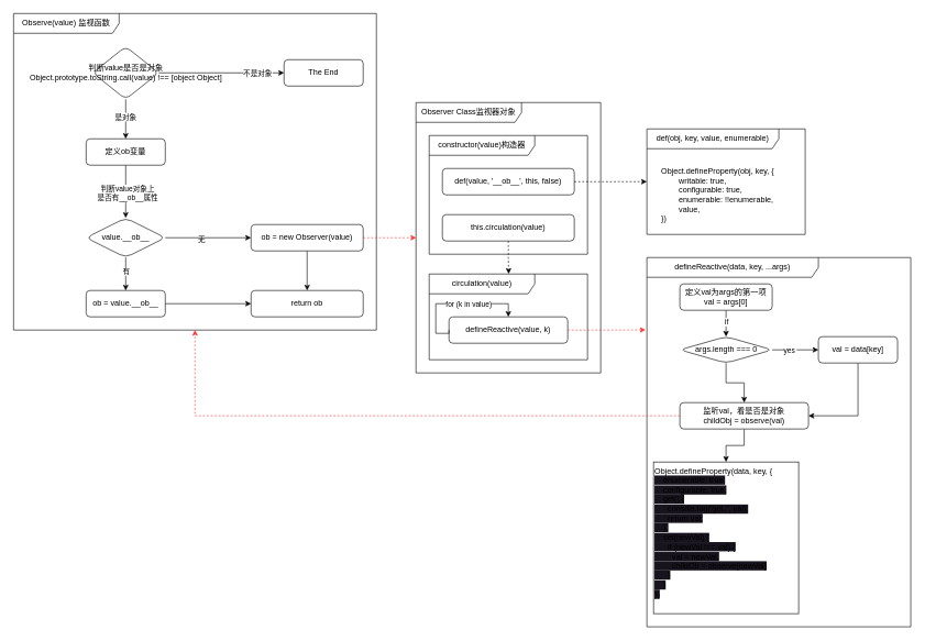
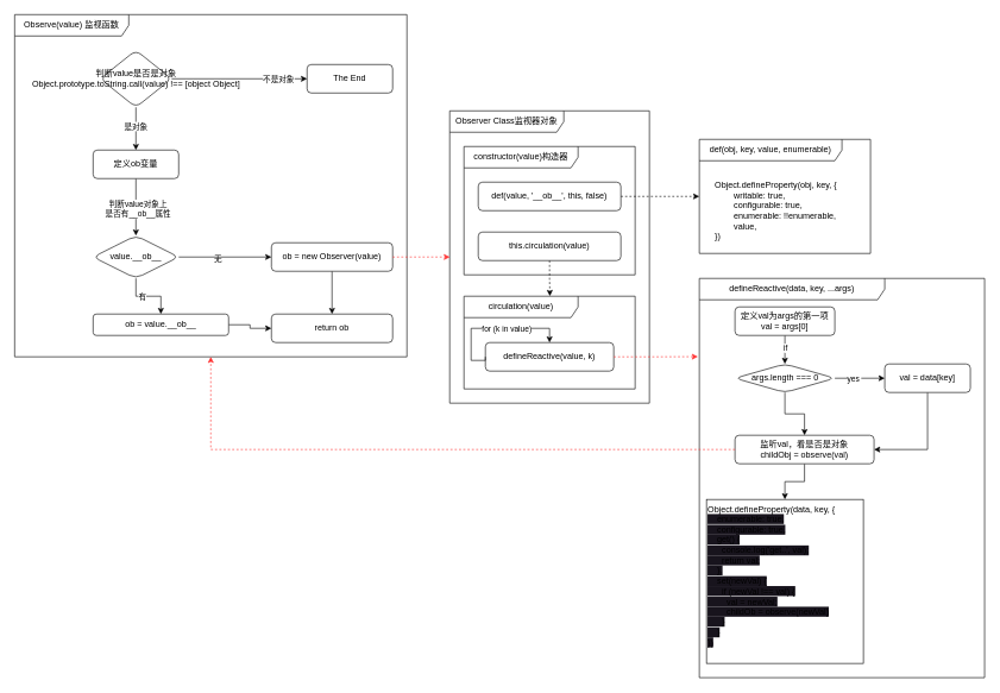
  <mxCell id="0" />
  <mxCell id="1" parent="0" />
  <mxCell id="2" value="Observer Class监视器对象" style="shape=umlFrame;whiteSpace=wrap;html=1;pointerEvents=0;recursiveResize=0;container=1;collapsible=0;width=160;labelBackgroundColor=none;" parent="1" vertex="1"><mxGeometry x="630" y="155" width="280" height="410" as="geometry" /></mxCell>
  <mxCell id="3" value="constructor(value)构造器" style="shape=umlFrame;whiteSpace=wrap;html=1;pointerEvents=0;recursiveResize=0;container=1;collapsible=0;width=160;labelBackgroundColor=none;" parent="2" vertex="1"><mxGeometry x="20" y="50" width="240" height="180" as="geometry" /></mxCell>
  <mxCell id="4" value="def(value, '__ob__', this, false)" style="rounded=1;whiteSpace=wrap;html=1;labelBackgroundColor=none;" parent="3" vertex="1"><mxGeometry x="20" y="50" width="200" height="40" as="geometry" /></mxCell>
  <mxCell id="5" value="this.circulation(value)" style="rounded=1;whiteSpace=wrap;html=1;labelBackgroundColor=none;" parent="3" vertex="1"><mxGeometry x="20" y="120" width="200" height="40" as="geometry" /></mxCell>
  <mxCell id="6" value="circulation(value)" style="shape=umlFrame;whiteSpace=wrap;html=1;pointerEvents=0;recursiveResize=0;container=1;collapsible=0;width=160;labelBackgroundColor=none;" parent="2" vertex="1"><mxGeometry x="20" y="260" width="240" height="130" as="geometry" /></mxCell>
  <mxCell id="7" value="defineReactive(value, k)" style="rounded=1;whiteSpace=wrap;html=1;labelBackgroundColor=none;" parent="6" vertex="1"><mxGeometry x="30" y="65" width="180" height="40" as="geometry" /></mxCell>
  <mxCell id="8" style="edgeStyle=orthogonalEdgeStyle;rounded=0;orthogonalLoop=1;jettySize=auto;html=1;entryX=0.5;entryY=0;entryDx=0;entryDy=0;exitX=0;exitY=0.5;exitDx=0;exitDy=0;labelBackgroundColor=none;fontColor=default;" parent="6" source="7" target="7" edge="1"><mxGeometry relative="1" as="geometry"><mxPoint x="-310" y="130" as="sourcePoint" /><Array as="points"><mxPoint x="30" y="90" /><mxPoint x="10" y="90" /><mxPoint x="10" y="45" /><mxPoint x="120" y="45" /></Array></mxGeometry></mxCell>
  <mxCell id="9" value="for (k in value)" style="edgeLabel;html=1;align=center;verticalAlign=middle;resizable=0;points=[];" vertex="1" connectable="0" parent="8"><mxGeometry x="-0.154" relative="1" as="geometry"><mxPoint x="34" as="offset" /></mxGeometry></mxCell>
  <mxCell id="10" style="edgeStyle=orthogonalEdgeStyle;rounded=0;orthogonalLoop=1;jettySize=auto;html=1;entryX=0.502;entryY=-0.002;entryDx=0;entryDy=0;entryPerimeter=0;dashed=1;labelBackgroundColor=none;fontColor=default;" parent="2" source="5" target="6" edge="1"><mxGeometry relative="1" as="geometry" /></mxCell>
  <mxCell id="11" value="Observe(value) 监视函数" style="shape=umlFrame;whiteSpace=wrap;html=1;pointerEvents=0;recursiveResize=0;container=1;collapsible=0;width=160;labelBackgroundColor=none;" parent="1" vertex="1"><mxGeometry x="20" y="20" width="550" height="480" as="geometry" /></mxCell>
  <mxCell id="12" value="" style="edgeStyle=orthogonalEdgeStyle;rounded=0;orthogonalLoop=1;jettySize=auto;html=1;labelBackgroundColor=none;fontColor=default;" parent="11" source="16" target="17" edge="1"><mxGeometry relative="1" as="geometry" /></mxCell>
  <mxCell id="13" value="不是对象" style="edgeLabel;html=1;align=center;verticalAlign=middle;resizable=0;points=[];labelBackgroundColor=default;" parent="12" vertex="1" connectable="0"><mxGeometry x="-0.145" y="1" relative="1" as="geometry"><mxPoint x="68" y="1" as="offset" /></mxGeometry></mxCell>
  <mxCell id="14" value="" style="edgeStyle=orthogonalEdgeStyle;rounded=0;orthogonalLoop=1;jettySize=auto;html=1;exitX=0.5;exitY=1;exitDx=0;exitDy=0;entryX=0.5;entryY=0;entryDx=0;entryDy=0;labelBackgroundColor=none;fontColor=default;" parent="11" source="16" target="20" edge="1"><mxGeometry relative="1" as="geometry"><Array as="points"><mxPoint x="170" y="180" /><mxPoint x="170" y="180" /></Array></mxGeometry></mxCell>
  <mxCell id="15" value="是对象" style="edgeLabel;html=1;align=center;verticalAlign=middle;resizable=0;points=[];labelBackgroundColor=default;" parent="14" vertex="1" connectable="0"><mxGeometry x="-0.133" y="-1" relative="1" as="geometry"><mxPoint as="offset" /></mxGeometry></mxCell>
  <mxCell id="16" value="判断value是否是对象&lt;br&gt;Object.prototype.toString.call(value) !== [object Object]" style="rhombus;html=1;rounded=1;labelBackgroundColor=none;" parent="11" vertex="1"><mxGeometry x="120" y="50" width="100" height="80" as="geometry" /></mxCell>
  <mxCell id="17" value="The End" style="whiteSpace=wrap;html=1;rounded=1;labelBackgroundColor=none;" parent="11" vertex="1"><mxGeometry x="410" y="70" width="120" height="40" as="geometry" /></mxCell>
  <mxCell id="18" value="" style="edgeStyle=orthogonalEdgeStyle;rounded=0;orthogonalLoop=1;jettySize=auto;html=1;labelBackgroundColor=none;fontColor=default;" parent="11" source="20" target="25" edge="1"><mxGeometry relative="1" as="geometry" /></mxCell>
  <mxCell id="19" value="判断value对象上&lt;br&gt;是否有__ob__属性" style="edgeLabel;html=1;align=center;verticalAlign=middle;resizable=0;points=[];labelBackgroundColor=default;" parent="18" vertex="1" connectable="0"><mxGeometry x="0.047" y="2" relative="1" as="geometry"><mxPoint as="offset" /></mxGeometry></mxCell>
  <mxCell id="20" value="定义ob变量" style="whiteSpace=wrap;html=1;rounded=1;labelBackgroundColor=none;" parent="11" vertex="1"><mxGeometry x="110" y="190" width="120" height="40" as="geometry" /></mxCell>
  <mxCell id="21" value="" style="edgeStyle=orthogonalEdgeStyle;rounded=0;orthogonalLoop=1;jettySize=auto;html=1;labelBackgroundColor=none;fontColor=default;" parent="11" source="25" target="27" edge="1"><mxGeometry relative="1" as="geometry" /></mxCell>
  <mxCell id="22" value="有" style="edgeLabel;html=1;align=center;verticalAlign=middle;resizable=0;points=[];" parent="21" vertex="1" connectable="0"><mxGeometry x="-0.213" relative="1" as="geometry"><mxPoint as="offset" /></mxGeometry></mxCell>
  <mxCell id="23" value="" style="edgeStyle=orthogonalEdgeStyle;rounded=0;orthogonalLoop=1;jettySize=auto;html=1;labelBackgroundColor=none;fontColor=default;" parent="11" source="25" target="29" edge="1"><mxGeometry relative="1" as="geometry" /></mxCell>
  <mxCell id="24" value="无" style="edgeLabel;html=1;align=center;verticalAlign=middle;resizable=0;points=[];labelBackgroundColor=none;" parent="23" vertex="1" connectable="0"><mxGeometry x="-0.169" y="-2" relative="1" as="geometry"><mxPoint as="offset" /></mxGeometry></mxCell>
  <mxCell id="25" value="value.__ob__" style="rhombus;whiteSpace=wrap;html=1;rounded=1;labelBackgroundColor=none;" parent="11" vertex="1"><mxGeometry x="110" y="310" width="120" height="60" as="geometry" /></mxCell>
  <mxCell id="26" style="edgeStyle=orthogonalEdgeStyle;rounded=0;orthogonalLoop=1;jettySize=auto;html=1;entryX=0;entryY=0.5;entryDx=0;entryDy=0;labelBackgroundColor=none;fontColor=default;" parent="11" source="27" target="30" edge="1"><mxGeometry relative="1" as="geometry" /></mxCell>
- <mxCell id="27" value="ob = value.__ob__" style="whiteSpace=wrap;html=1;rounded=1;labelBackgroundColor=none;" parent="11" vertex="1"><mxGeometry x="110" y="420" width="120" height="40" as="geometry" /></mxCell>
+ <mxCell id="27" value="ob = value.__ob__" style="whiteSpace=wrap;html=1;rounded=1;labelBackgroundColor=none;" parent="11" vertex="1"><mxGeometry x="110" y="420" width="190" height="30" as="geometry" /></mxCell>
  <mxCell id="28" style="edgeStyle=orthogonalEdgeStyle;rounded=0;orthogonalLoop=1;jettySize=auto;html=1;entryX=0.5;entryY=0;entryDx=0;entryDy=0;labelBackgroundColor=none;fontColor=default;" parent="11" source="29" target="30" edge="1"><mxGeometry relative="1" as="geometry" /></mxCell>
  <mxCell id="29" value="ob = new Observer(value)" style="whiteSpace=wrap;html=1;rounded=1;labelBackgroundColor=none;" parent="11" vertex="1"><mxGeometry x="360" y="320" width="170" height="40" as="geometry" /></mxCell>
  <mxCell id="30" value="return ob" style="rounded=1;whiteSpace=wrap;html=1;labelBackgroundColor=none;" parent="11" vertex="1"><mxGeometry x="360" y="420" width="170" height="40" as="geometry" /></mxCell>
  <mxCell id="31" value="def(obj, key, value, enumerable)" style="shape=umlFrame;whiteSpace=wrap;html=1;pointerEvents=0;recursiveResize=0;container=1;collapsible=0;width=200;height=30;labelBackgroundColor=none;" vertex="1" parent="1"><mxGeometry x="980" y="195" width="240" height="160" as="geometry" /></mxCell>
  <mxCell id="32" value="Object.defineProperty(obj, key, {&lt;br&gt;&lt;span style=&quot;white-space: pre;&quot;&gt;&#09;&lt;/span&gt;writable: true,&lt;br&gt;&lt;span style=&quot;white-space: pre;&quot;&gt;&#09;&lt;/span&gt;configurable: true,&lt;br&gt;&lt;span style=&quot;white-space: pre;&quot;&gt;&#09;&lt;/span&gt;enumerable: !!enumerable,&lt;br&gt;&lt;span style=&quot;white-space: pre;&quot;&gt;&#09;&lt;/span&gt;value,&lt;br&gt;})" style="text;html=1;align=left;verticalAlign=middle;resizable=0;points=[];autosize=1;strokeColor=none;fillColor=none;labelBackgroundColor=none;" vertex="1" parent="31"><mxGeometry x="20" y="50" width="190" height="100" as="geometry" /></mxCell>
  <mxCell id="33" style="edgeStyle=orthogonalEdgeStyle;rounded=0;orthogonalLoop=1;jettySize=auto;html=1;entryX=0;entryY=0.5;entryDx=0;entryDy=0;entryPerimeter=0;dashed=1;labelBackgroundColor=none;fontColor=default;" edge="1" parent="1" source="4" target="31"><mxGeometry relative="1" as="geometry" /></mxCell>
  <mxCell id="34" value="defineReactive(data, key, ...args)" style="shape=umlFrame;whiteSpace=wrap;html=1;pointerEvents=0;recursiveResize=0;container=1;collapsible=0;width=260;height=30;labelBackgroundColor=none;" vertex="1" parent="1"><mxGeometry x="980" y="390" width="400" height="560" as="geometry" /></mxCell>
  <mxCell id="35" value="" style="edgeStyle=orthogonalEdgeStyle;rounded=0;orthogonalLoop=1;jettySize=auto;html=1;labelBackgroundColor=none;fontColor=default;" edge="1" parent="34" source="37" target="41"><mxGeometry relative="1" as="geometry" /></mxCell>
  <mxCell id="36" value="if" style="edgeLabel;html=1;align=center;verticalAlign=middle;resizable=0;points=[];" vertex="1" connectable="0" parent="35"><mxGeometry x="-0.167" relative="1" as="geometry"><mxPoint as="offset" /></mxGeometry></mxCell>
  <mxCell id="37" value="定义val为args的第一项&lt;br&gt;val = args[0]" style="rounded=1;whiteSpace=wrap;html=1;labelBackgroundColor=none;" vertex="1" parent="34"><mxGeometry x="50" y="40" width="140" height="40" as="geometry" /></mxCell>
  <mxCell id="38" value="" style="edgeStyle=orthogonalEdgeStyle;rounded=0;hachureGap=4;orthogonalLoop=1;jettySize=auto;html=1;fontFamily=Architects Daughter;fontSource=https%3A%2F%2Ffonts.googleapis.com%2Fcss%3Ffamily%3DArchitects%2BDaughter;fontSize=16;labelBackgroundColor=none;fontColor=default;strokeColor=default;shadow=0;" edge="1" parent="34" source="41" target="43"><mxGeometry relative="1" as="geometry" /></mxCell>
  <mxCell id="39" value="yes" style="edgeLabel;align=center;verticalAlign=middle;resizable=0;points=[];" vertex="1" connectable="0" parent="38"><mxGeometry x="-0.251" y="-1" relative="1" as="geometry"><mxPoint y="-1" as="offset" /></mxGeometry></mxCell>
  <mxCell id="40" value="" style="edgeStyle=orthogonalEdgeStyle;rounded=0;hachureGap=4;orthogonalLoop=1;jettySize=auto;html=1;fontFamily=Architects Daughter;fontSource=https%3A%2F%2Ffonts.googleapis.com%2Fcss%3Ffamily%3DArchitects%2BDaughter;fontSize=16;" edge="1" parent="34" source="41" target="46"><mxGeometry relative="1" as="geometry" /></mxCell>
  <mxCell id="41" value="args.length === 0" style="rhombus;html=1;rounded=1;labelBackgroundColor=none;" vertex="1" parent="34"><mxGeometry x="50" y="120" width="140" height="40" as="geometry" /></mxCell>
  <mxCell id="42" style="edgeStyle=orthogonalEdgeStyle;rounded=0;hachureGap=4;orthogonalLoop=1;jettySize=auto;html=1;entryX=1;entryY=0.5;entryDx=0;entryDy=0;fontFamily=Architects Daughter;fontSource=https%3A%2F%2Ffonts.googleapis.com%2Fcss%3Ffamily%3DArchitects%2BDaughter;fontSize=16;exitX=0.5;exitY=1;exitDx=0;exitDy=0;" edge="1" parent="34" source="43" target="46"><mxGeometry relative="1" as="geometry" /></mxCell>
  <mxCell id="43" value="val = data[key]" style="whiteSpace=wrap;html=1;rounded=1;labelBackgroundColor=none;" vertex="1" parent="34"><mxGeometry x="260" y="120" width="120" height="40" as="geometry" /></mxCell>
  <mxCell id="44" style="edgeStyle=orthogonalEdgeStyle;rounded=0;sketch=1;hachureGap=4;jiggle=2;curveFitting=1;orthogonalLoop=1;jettySize=auto;html=1;exitX=0.5;exitY=1;exitDx=0;exitDy=0;fontFamily=Architects Daughter;fontSource=https%3A%2F%2Ffonts.googleapis.com%2Fcss%3Ffamily%3DArchitects%2BDaughter;fontSize=16;" edge="1" parent="34" source="43" target="43"><mxGeometry relative="1" as="geometry" /></mxCell>
  <mxCell id="45" style="edgeStyle=orthogonalEdgeStyle;rounded=0;orthogonalLoop=1;jettySize=auto;html=1;entryX=0.5;entryY=0;entryDx=0;entryDy=0;" edge="1" parent="34" source="46" target="47"><mxGeometry relative="1" as="geometry" /></mxCell>
  <mxCell id="46" value="监听val，看是否是对象&lt;br&gt;childObj = observe(val)" style="whiteSpace=wrap;html=1;rounded=1;labelBackgroundColor=none;" vertex="1" parent="34"><mxGeometry x="50" y="220" width="195" height="40" as="geometry" /></mxCell>
  <mxCell id="47" value="Object.defineProperty(data, key, {&lt;br style=&quot;&quot;&gt;&lt;span style=&quot;background-color: rgb(24, 20, 29);&quot;&gt;&amp;nbsp; &amp;nbsp; enumerable: true,&lt;/span&gt;&lt;br style=&quot;&quot;&gt;&lt;span style=&quot;background-color: rgb(24, 20, 29);&quot;&gt;&amp;nbsp; &amp;nbsp; configurable: true,&lt;/span&gt;&lt;br style=&quot;&quot;&gt;&lt;span style=&quot;background-color: rgb(24, 20, 29);&quot;&gt;&amp;nbsp; &amp;nbsp; get() {&lt;/span&gt;&lt;br style=&quot;&quot;&gt;&lt;span style=&quot;background-color: rgb(24, 20, 29);&quot;&gt;&amp;nbsp; &amp;nbsp; &amp;nbsp; console.log('get..', val);&lt;/span&gt;&lt;br style=&quot;&quot;&gt;&lt;span style=&quot;background-color: rgb(24, 20, 29);&quot;&gt;&amp;nbsp; &amp;nbsp; &amp;nbsp; return val;&lt;/span&gt;&lt;br style=&quot;&quot;&gt;&lt;span style=&quot;background-color: rgb(24, 20, 29);&quot;&gt;&amp;nbsp; &amp;nbsp; },&lt;/span&gt;&lt;br style=&quot;&quot;&gt;&lt;span style=&quot;background-color: rgb(24, 20, 29);&quot;&gt;&amp;nbsp; &amp;nbsp; set(newVal) {&lt;/span&gt;&lt;br style=&quot;&quot;&gt;&lt;span style=&quot;background-color: rgb(24, 20, 29);&quot;&gt;&amp;nbsp; &amp;nbsp; &amp;nbsp; if (newVal !== val) {&lt;/span&gt;&lt;br style=&quot;&quot;&gt;&lt;span style=&quot;background-color: rgb(24, 20, 29);&quot;&gt;&amp;nbsp; &amp;nbsp; &amp;nbsp; &amp;nbsp; val = newVal;&lt;/span&gt;&lt;br style=&quot;&quot;&gt;&lt;span style=&quot;background-color: rgb(24, 20, 29);&quot;&gt;&amp;nbsp; &amp;nbsp; &amp;nbsp; &amp;nbsp; childOb = observe(newVal)&lt;/span&gt;&lt;br style=&quot;&quot;&gt;&lt;span style=&quot;background-color: rgb(24, 20, 29);&quot;&gt;&amp;nbsp; &amp;nbsp; &amp;nbsp; }&lt;/span&gt;&lt;br style=&quot;&quot;&gt;&lt;span style=&quot;background-color: rgb(24, 20, 29);&quot;&gt;&amp;nbsp; &amp;nbsp; }&lt;/span&gt;&lt;br style=&quot;&quot;&gt;&lt;span style=&quot;background-color: rgb(24, 20, 29);&quot;&gt;})&lt;/span&gt;" style="rounded=0;whiteSpace=wrap;html=1;align=left;verticalAlign=top;" vertex="1" parent="34"><mxGeometry x="10" y="310" width="220" height="230" as="geometry" /></mxCell>
  <mxCell id="48" style="edgeStyle=orthogonalEdgeStyle;rounded=0;hachureGap=4;orthogonalLoop=1;jettySize=auto;html=1;fontFamily=Architects Daughter;fontSource=https%3A%2F%2Ffonts.googleapis.com%2Fcss%3Ffamily%3DArchitects%2BDaughter;fontSize=16;dashed=1;strokeColor=#FF3333;" edge="1" parent="1" source="46" target="11"><mxGeometry relative="1" as="geometry" /></mxCell>
  <mxCell id="49" style="edgeStyle=orthogonalEdgeStyle;rounded=0;hachureGap=4;orthogonalLoop=1;jettySize=auto;html=1;entryX=0.001;entryY=0.5;entryDx=0;entryDy=0;entryPerimeter=0;fontFamily=Architects Daughter;fontSource=https%3A%2F%2Ffonts.googleapis.com%2Fcss%3Ffamily%3DArchitects%2BDaughter;fontSize=16;dashed=1;fillColor=#a20025;strokeColor=#FF3333;" edge="1" parent="1" source="29" target="2"><mxGeometry relative="1" as="geometry" /></mxCell>
  <mxCell id="50" style="edgeStyle=orthogonalEdgeStyle;rounded=0;hachureGap=4;orthogonalLoop=1;jettySize=auto;html=1;entryX=-0.005;entryY=0.196;entryDx=0;entryDy=0;entryPerimeter=0;fontFamily=Architects Daughter;fontSource=https%3A%2F%2Ffonts.googleapis.com%2Fcss%3Ffamily%3DArchitects%2BDaughter;fontSize=16;dashed=1;strokeColor=#FF3333;" edge="1" parent="1" source="7" target="34"><mxGeometry relative="1" as="geometry" /></mxCell>
